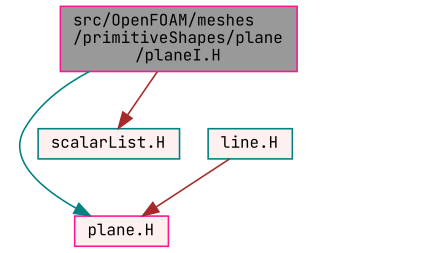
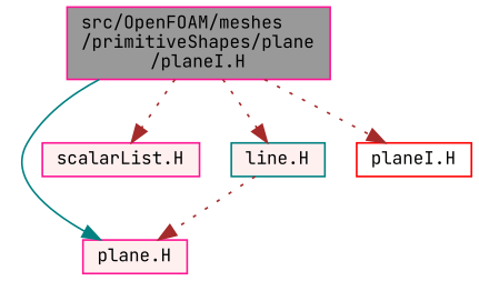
  digraph {
    fontname="JetBrains Mono"
    node [color=deeppink fillcolor="#FFF0F0" fontname="JetBrains Mono" fontsize=10 shape=box style=filled]
    edge [color=brown fontname="JetBrains Mono" fontsize=10 labelfontname=Helvetica labelfontsize=10 style=dotted]
    n1 [fillcolor=grey60 fontcolor=black height=0.2 label="src/OpenFOAM/meshes\l/primitiveShapes/plane\l/planeI.H" width=0.4]
    n2 [height=0.2 label="plane.H" width=0.4]
-   n3 [color=teal height=0.2 label="scalarList.H" width=0.4]
+   n3 [height=0.2 label="scalarList.H" width=0.4]
    n4 [color=teal height=0.2 label="line.H" width=0.4]
+   n5 [color=red fillcolor=white height=0.2 label="planeI.H" width=0.4]
    n1 -> n2 [color=teal style=solid]
-   n1 -> n3 [style=solid]
-   n4 -> n2 [style=solid]
+   n1 -> n3
+   n1 -> n4
+   n1 -> n5
+   n4 -> n2
  }
